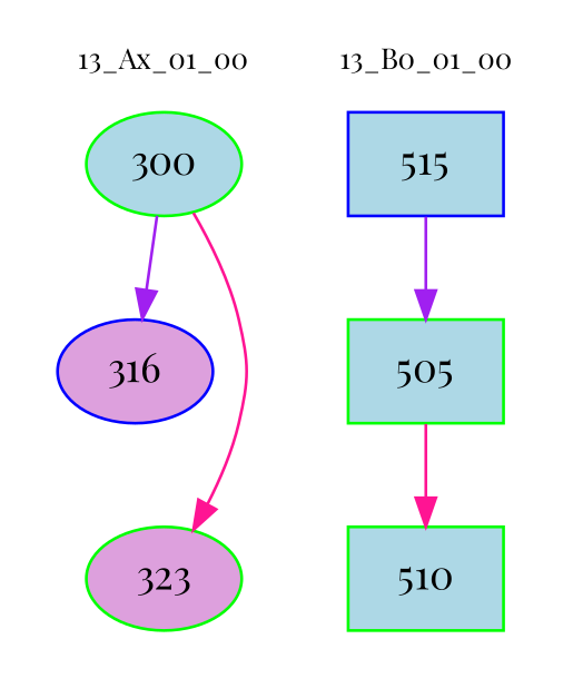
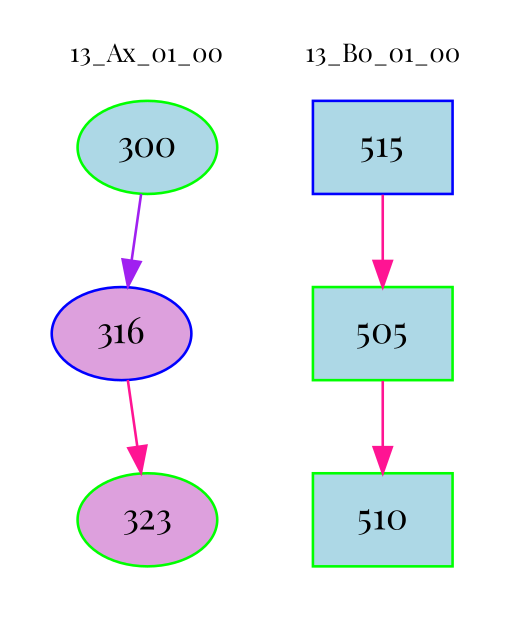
  digraph {
    fontname="Playfair Display"
    node [color=green fillcolor=lightblue fontname="Playfair Display" shape=ellipse style=filled]
    edge [color=deeppink fontname="Playfair Display"]
    n1 [color=blue fillcolor=plum label=316]
    n2 [label=300]
    n3 [fillcolor=plum label=323]
    n4 [color=blue label=515 shape=box]
    n5 [label=505 shape=box]
    n6 [label=510 shape=box]
    subgraph cluster_1 {
      color=white
      fontsize=10
      label="13_Ax_01_00"
      n1
      n2
      n3
    }
    subgraph cluster_2 {
      color=white
      fontsize=10
      label="13_B0_01_00"
      n4
      n5
      n6
    }
-   n2 -> n3
+   n1 -> n3
    n2 -> n1 [color=purple]
-   n4 -> n5 [color=purple]
+   n4 -> n5
    n5 -> n6
  }
